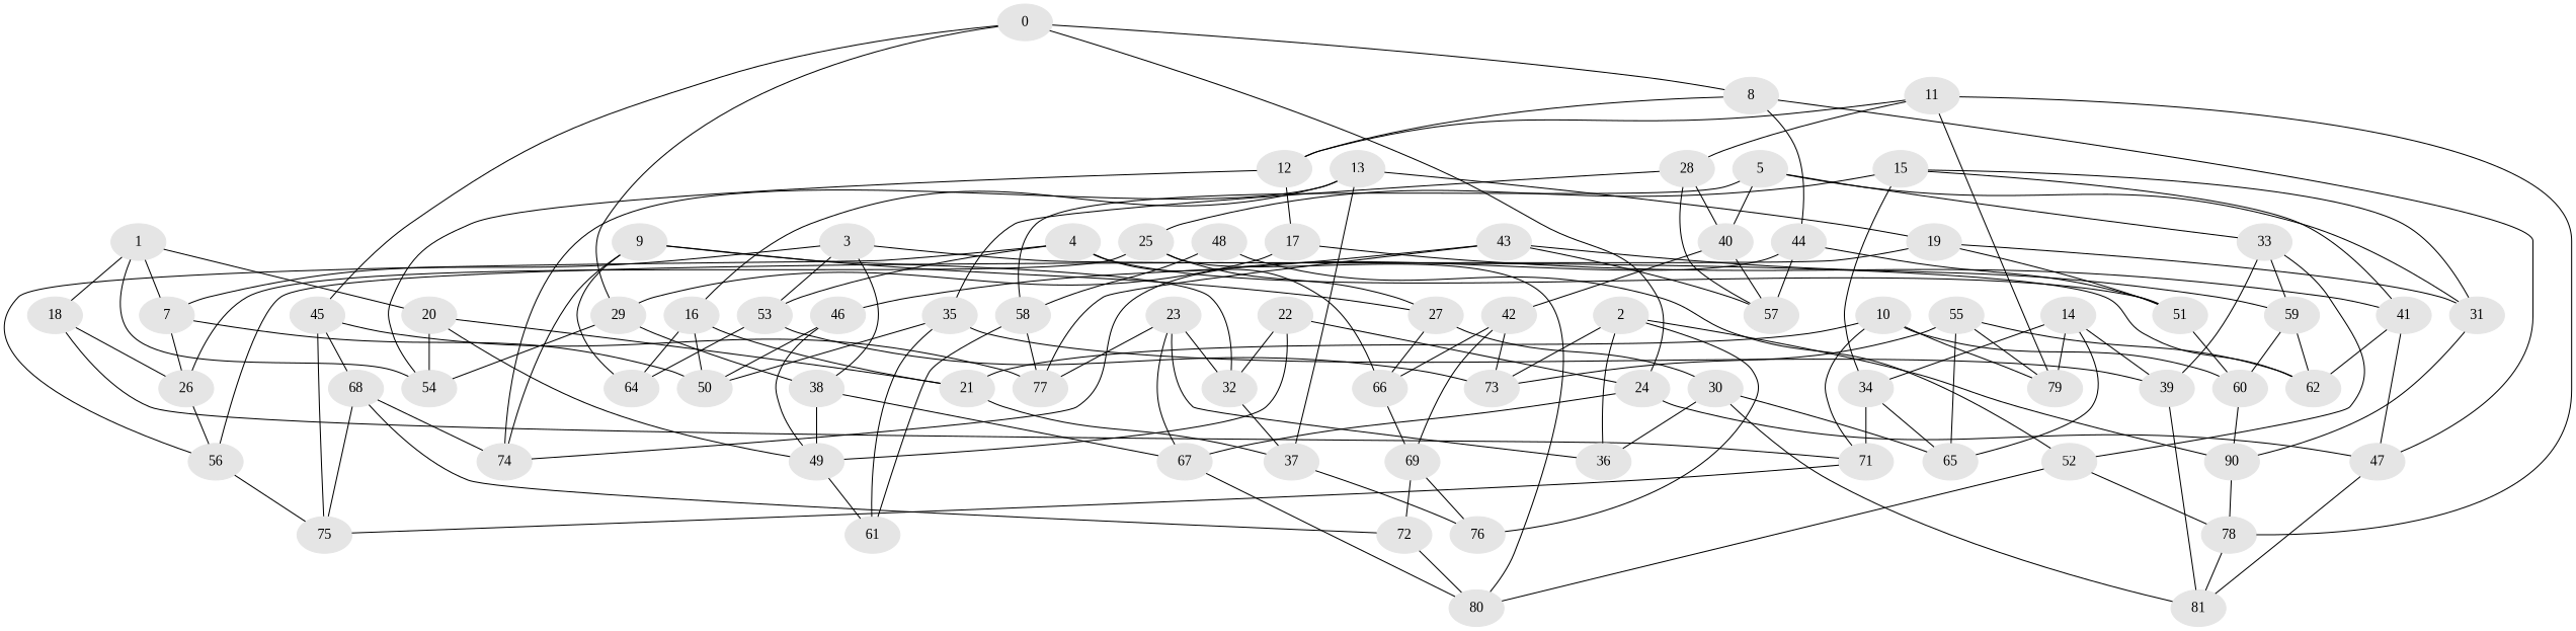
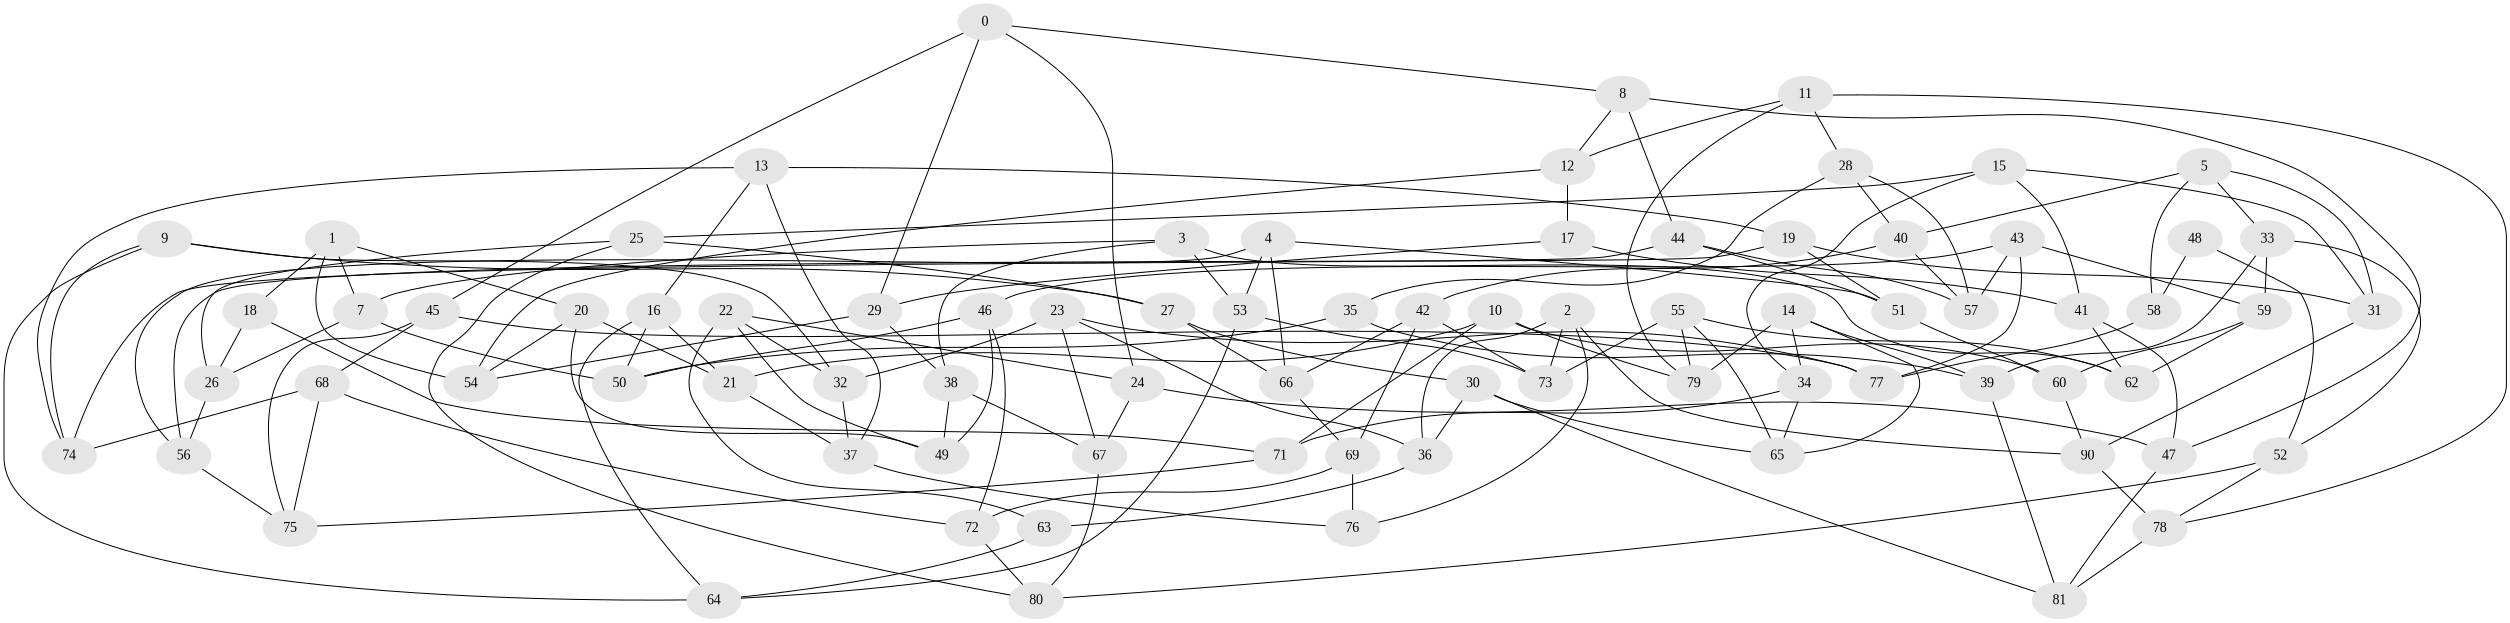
  graph {
    fontname="Liberation Serif"
    node [color=gray90 fontname="Liberation Serif" style=filled]
    edge [fontname="Liberation Serif"]
    1
    7
    18
    20
    54
    26
    50
    71
    21
    49
    2
    36
    n13 [label=90]
    73
    76
+   63
    78
    3
    38
    53
    62
    67
    64
    4
    51
    56
    66
    60
    75
    69
    5
    31
    33
    40
    58
    39
    52
    59
    57
    42
    77
-   61
    n43 [label=0]
    8
    24
    29
    45
    12
    44
    47
    68
    17
    74
    81
    9
    27
    32
    30
    37
    10
    79
    11
    28
    35
    41
    13
    16
    19
    14
    34
    65
    15
    25
    80
    48
    22
    23
    72
    43
    46
    55
    1 -- 7
    1 -- 18
    1 -- 20
    1 -- 54
    7 -- 26
    7 -- 50
    18 -- 26
    18 -- 71
    20 -- 54
    20 -- 21
    20 -- 49
    26 -- 56
    71 -- 75
    21 -- 37
-   49 -- 61
    2 -- 36
    2 -- n13
    2 -- 73
    2 -- 76
+   36 -- 63
    n13 -- 78
+   63 -- 64
    78 -- 81
    3 -- 7
    3 -- 38
    3 -- 53
    3 -- 62
    38 -- 49
    38 -- 67
    53 -- 73
    53 -- 64
    67 -- 80
    4 -- 53
    4 -- 51
    4 -- 56
    4 -- 66
    51 -- 60
    56 -- 75
    66 -- 69
    60 -- n13
    69 -- 76
    69 -- 72
    5 -- 31
    5 -- 33
    5 -- 40
    5 -- 58
    31 -- n13
    33 -- 39
    33 -- 52
    33 -- 59
    40 -- 57
    40 -- 42
    58 -- 77
-   58 -- 61
    39 -- 81
    52 -- 78
    52 -- 80
    59 -- 62
    59 -- 60
    42 -- 73
    42 -- 66
    42 -- 69
    n43 -- 8
    n43 -- 24
    n43 -- 29
    n43 -- 45
    8 -- 12
    8 -- 44
    8 -- 47
    24 -- 67
    24 -- 47
    29 -- 54
    29 -- 38
    45 -- 75
    45 -- 77
    45 -- 68
    12 -- 54
    12 -- 17
    44 -- 51
    44 -- 57
    44 -- 74
    47 -- 81
    68 -- 75
    68 -- 74
    68 -- 72
    17 -- 29
    17 -- 41
    9 -- 64
    9 -- 74
    9 -- 27
    9 -- 32
    27 -- 66
    27 -- 30
    32 -- 37
    30 -- 36
    30 -- 81
    30 -- 65
    37 -- 76
    10 -- 71
    10 -- 21
    10 -- 60
    10 -- 79
    11 -- 78
    11 -- 12
    11 -- 79
    11 -- 28
    28 -- 40
    28 -- 57
    28 -- 35
    35 -- 50
    35 -- 39
-   35 -- 61
    41 -- 62
    41 -- 47
    13 -- 74
    13 -- 37
    13 -- 16
    13 -- 19
    16 -- 50
    16 -- 21
    16 -- 64
    19 -- 51
    19 -- 56
    19 -- 31
    14 -- 39
    14 -- 79
    14 -- 34
    14 -- 65
    34 -- 71
    34 -- 65
    15 -- 31
    15 -- 41
    15 -- 34
    15 -- 25
    25 -- 26
    25 -- 27
    25 -- 80
    48 -- 58
    48 -- 52
    22 -- 49
+   22 -- 63
    22 -- 24
    22 -- 32
    23 -- 36
    23 -- 67
    23 -- 77
    23 -- 32
    72 -- 80
    43 -- 59
    43 -- 57
    43 -- 77
    43 -- 46
    46 -- 50
    46 -- 49
+   46 -- 72
    55 -- 73
    55 -- 62
    55 -- 79
    55 -- 65
  }
